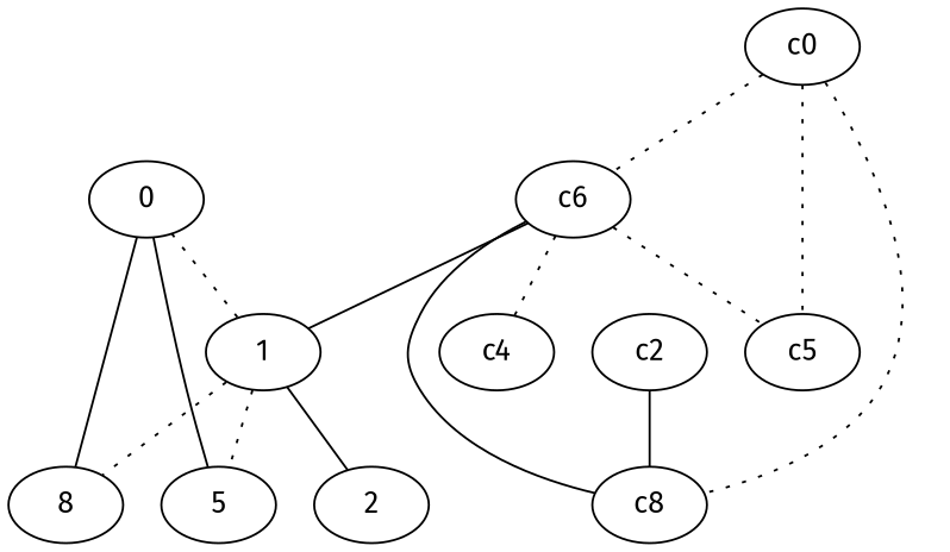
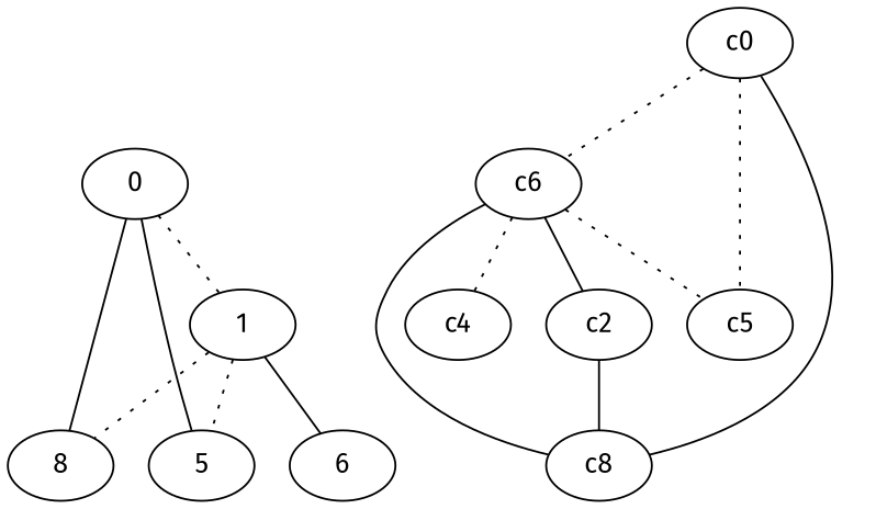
  graph {
    fontname="Fira Sans"
    node [fontname="Fira Sans"]
    edge [fontname="Fira Sans" style=dotted]
    n1 [label=0]
    n2 [label=1]
    n3 [label=8]
    n4 [label=5]
-   n5 [label=2]
+   n5 [label=6]
    n6 [label=c6]
    c0
    n8 [label=c8]
    c5
    c4
    c2
    n1 -- n2
    n1 -- n3 [style=""]
    n1 -- n4 [style=solid]
    n2 -- n3
    n2 -- n4
    n2 -- n5 [style=""]
    n6 -- n8 [style=""]
    n6 -- c5
    n6 -- c4
-   n6 -- n2 [style=""]
+   n6 -- c2 [style=""]
    c0 -- n6
-   c0 -- n8
+   c0 -- n8 [style=""]
    c0 -- c5
    c2 -- n8 [style=""]
  }
